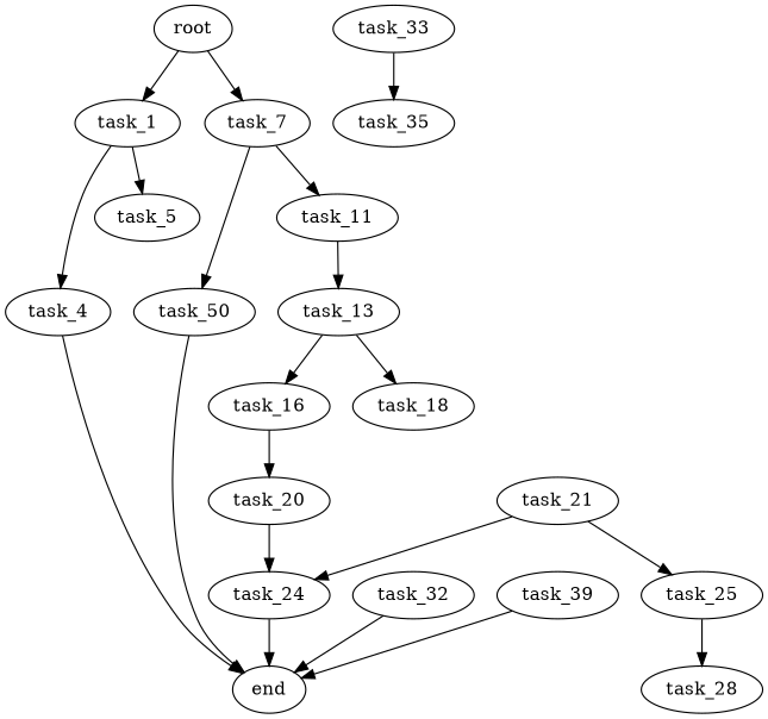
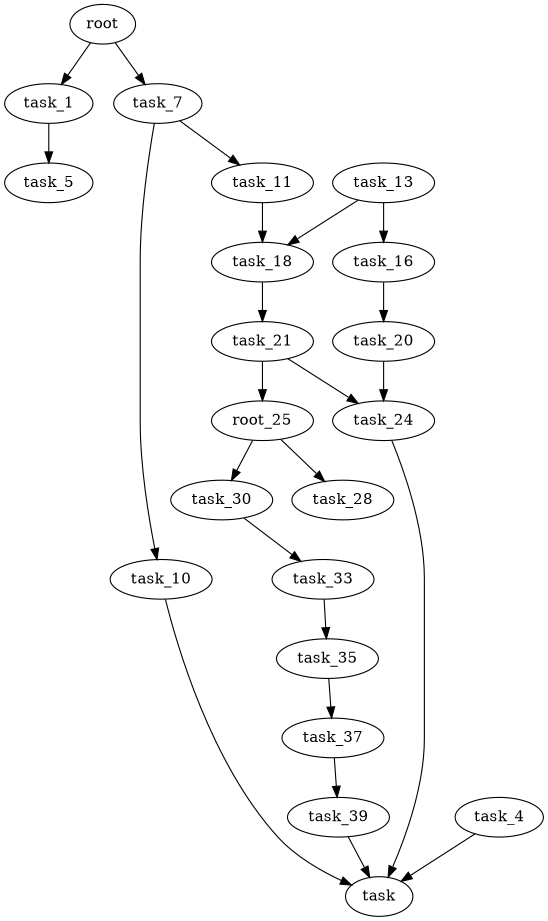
  digraph {
    root
    task_1
    task_7
    task_4
    task_5
-   end
-   task_10 [label=task_50]
+   end [label=task]
+   task_10
    task_11
    task_13
    task_16
    task_18
    task_20
    task_21
    task_24
-   task_25
+   task_25 [label=root_25]
    task_28
+   task_30
    task_33
-   task_32
    task_35
+   task_37
    task_39
    root -> task_1
    root -> task_7
-   task_1 -> task_4
    task_1 -> task_5
    task_7 -> task_10
    task_7 -> task_11
    task_4 -> end
    task_10 -> end
-   task_11 -> task_13
+   task_11 -> task_18
    task_13 -> task_16
    task_13 -> task_18
    task_16 -> task_20
+   task_18 -> task_21
    task_20 -> task_24
    task_21 -> task_24
    task_21 -> task_25
    task_24 -> end
    task_25 -> task_28
+   task_25 -> task_30
+   task_30 -> task_33
    task_33 -> task_35
-   task_32 -> end
+   task_35 -> task_37
+   task_37 -> task_39
    task_39 -> end
  }
